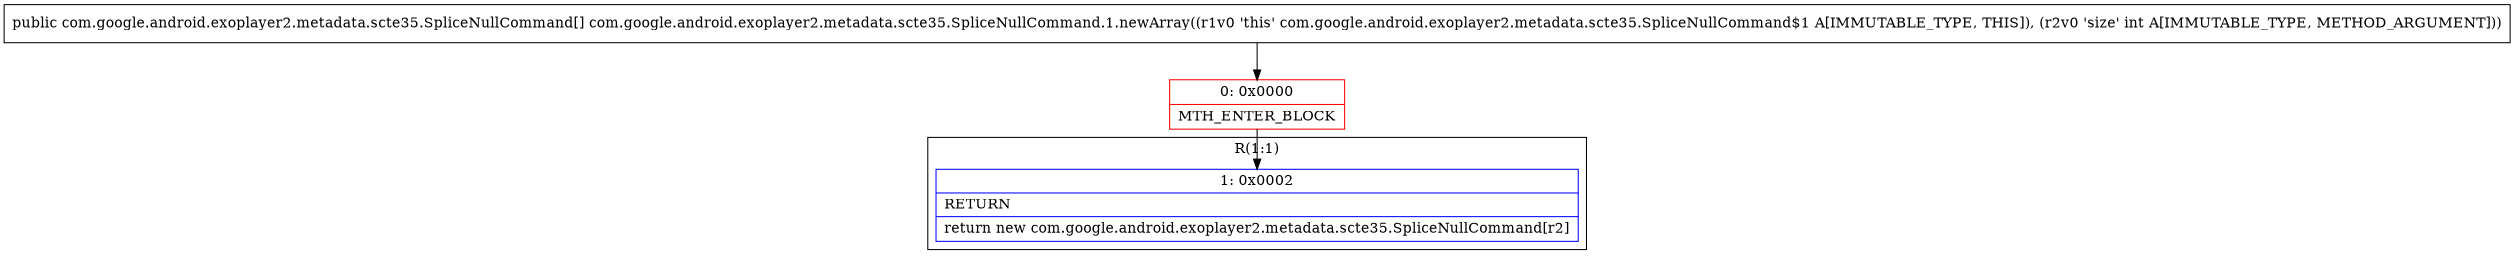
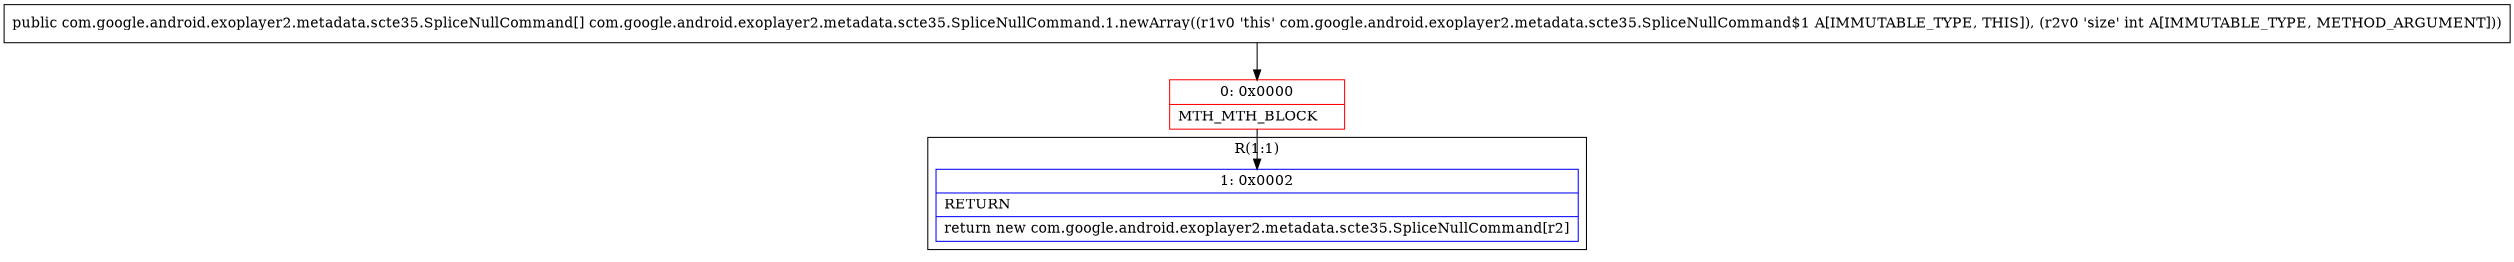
  digraph {
    node [shape=record]
    n1 [color=blue label="{1\:\ 0x0002|RETURN\l|return new com.google.android.exoplayer2.metadata.scte35.SpliceNullCommand[r2]\l}"]
-   n2 [color=red label="{0\:\ 0x0000|MTH_ENTER_BLOCK\l}"]
+   n2 [color=red label="{0\:\ 0x0000|MTH_MTH_BLOCK\l}"]
    n3 [label="{public com.google.android.exoplayer2.metadata.scte35.SpliceNullCommand[] com.google.android.exoplayer2.metadata.scte35.SpliceNullCommand.1.newArray((r1v0 'this' com.google.android.exoplayer2.metadata.scte35.SpliceNullCommand$1 A[IMMUTABLE_TYPE, THIS]), (r2v0 'size' int A[IMMUTABLE_TYPE, METHOD_ARGUMENT])) }"]
    subgraph cluster_1 {
      label="R(1:1)"
      n1
    }
    n2 -> n1
    n3 -> n2
  }
